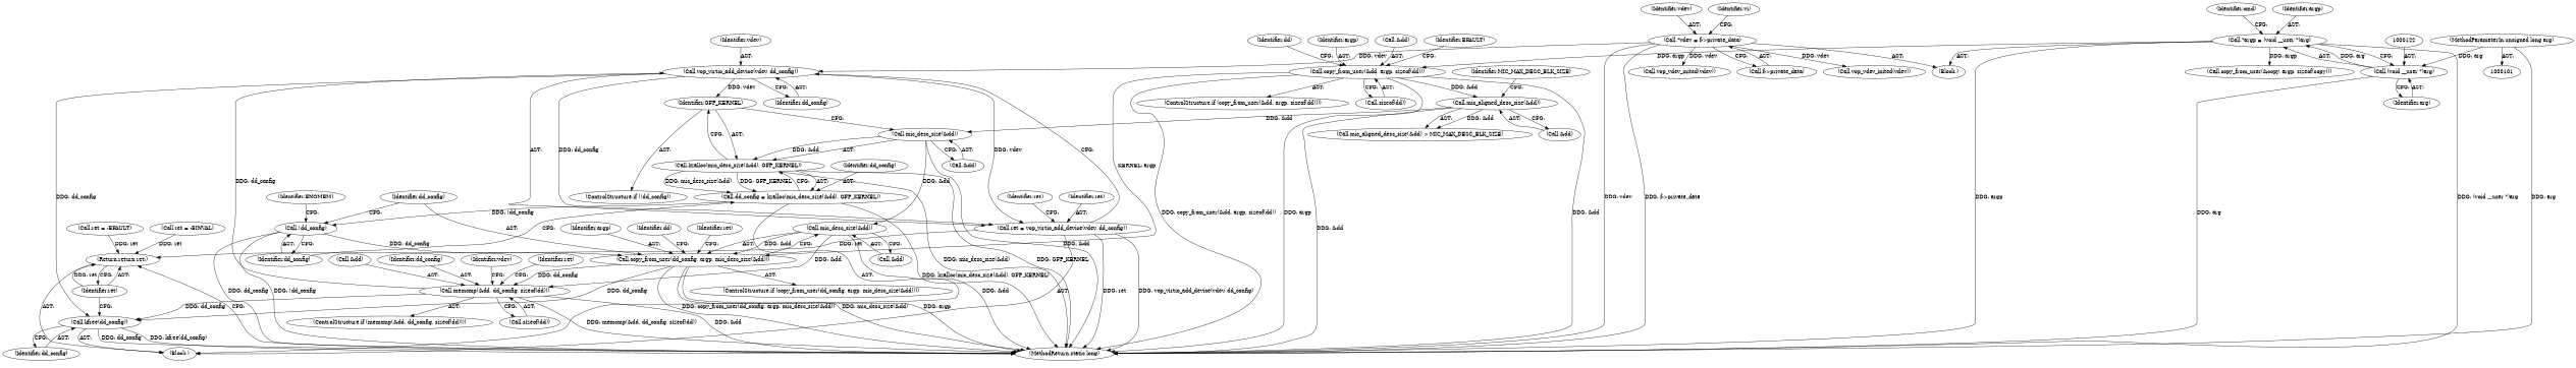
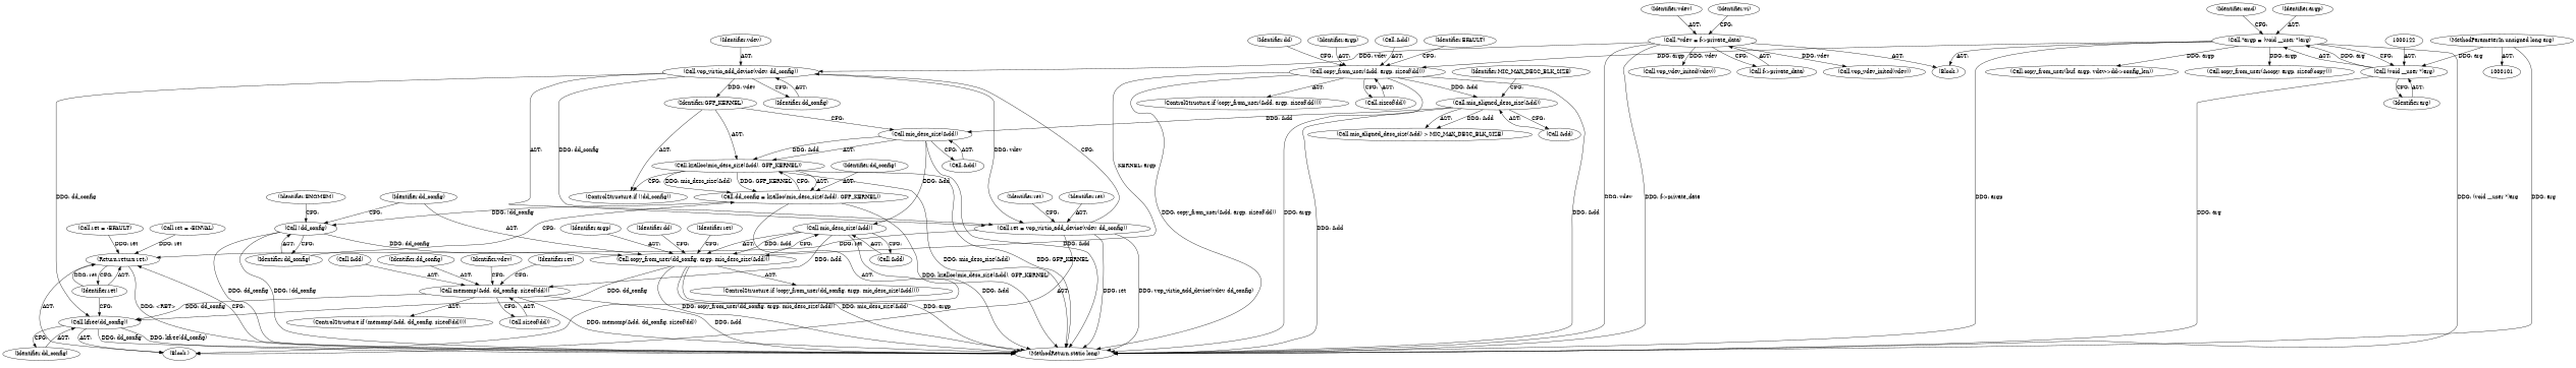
  digraph {
    n1 [label="(Call,vop_virtio_add_device(vdev, dd_config))"]
    n2 [label="(Call,ret = vop_virtio_add_device(vdev, dd_config))"]
    n3 [label="(Call,kfree(dd_config))"]
    n4 [label="(Identifier,dd_config)"]
    n5 [label="(Identifier,GFP_KERNEL)"]
    n6 [label="(MethodReturn,static long)"]
    n7 [label="(Block,)"]
    n8 [label="(Return,return ret;)"]
    n9 [label="(Identifier,dd_config)"]
    n10 [label="(Call,*vdev = f->private_data)"]
    n11 [label="(Call,vop_vdev_inited(vdev))"]
    n12 [label="(Call,f->private_data)"]
    n13 [label="(Block,)"]
    n14 [label="(Call,vop_vdev_inited(vdev))"]
    n15 [label="(Call,memcmp(&dd, dd_config, sizeof(dd)))"]
    n16 [label="(Call,sizeof(dd))"]
    n17 [label="(ControlStructure,if (memcmp(&dd, dd_config, sizeof(dd))))"]
    n18 [label="(Call,mic_desc_size(&dd))"]
    n19 [label="(Call,copy_from_user(dd_config, argp, mic_desc_size(&dd)))"]
    n20 [label="(Call,&dd)"]
    n21 [label="(ControlStructure,if (copy_from_user(dd_config, argp, mic_desc_size(&dd))))"]
    n22 [label="(Call,mic_desc_size(&dd))"]
    n23 [label="(Call,kzalloc(mic_desc_size(&dd), GFP_KERNEL))"]
    n24 [label="(Call,&dd)"]
    n25 [label="(Call,dd_config = kzalloc(mic_desc_size(&dd), GFP_KERNEL))"]
    n26 [label="(Call,mic_aligned_desc_size(&dd))"]
    n27 [label="(Call,&dd)"]
    n28 [label="(Call,mic_aligned_desc_size(&dd) > MIC_MAX_DESC_BLK_SIZE)"]
    n29 [label="(Call,copy_from_user(&dd, argp, sizeof(dd)))"]
    n30 [label="(ControlStructure,if (copy_from_user(&dd, argp, sizeof(dd))))"]
    n31 [label="(Call,sizeof(dd))"]
    n32 [label="(Call,*argp = (void __user *)arg)"]
    n33 [label="(Call,(void __user *)arg)"]
+   n34 [label="(Call,copy_from_user(buf, argp, vdev->dd->config_len))"]
    n35 [label="(Call,copy_from_user(&copy, argp, sizeof(copy)))"]
    n36 [label="(Identifier,arg)"]
    n37 [label="(MethodParameterIn,unsigned long arg)"]
    1000101
    n39 [label="(Call,!dd_config)"]
    n40 [label="(Identifier,dd_config)"]
    n41 [label="(ControlStructure,if (!dd_config))"]
    n42 [label="(Identifier,ret)"]
    n43 [label="(Call,&dd)"]
    n44 [label="(Identifier,dd_config)"]
    n45 [label="(Call,ret = -EINVAL)"]
    n46 [label="(Identifier,dd_config)"]
    n47 [label="(Identifier,vdev)"]
    n48 [label="(Identifier,vdev)"]
    n49 [label="(Identifier,ENOMEM)"]
    n50 [label="(Identifier,ret)"]
    n51 [label="(Identifier,MIC_MAX_DESC_BLK_SIZE)"]
    n52 [label="(Identifier,vdev)"]
    n53 [label="(Identifier,ret)"]
    n54 [label="(Identifier,argp)"]
    n55 [label="(Call,&dd)"]
    n56 [label="(Call,ret = -EFAULT)"]
    n57 [label="(Identifier,dd_config)"]
    n58 [label="(Identifier,EFAULT)"]
    n59 [label="(Identifier,argp)"]
    n60 [label="(Identifier,dd)"]
    n61 [label="(Identifier,vi)"]
    n62 [label="(Identifier,dd)"]
    n63 [label="(Identifier,cmd)"]
    n64 [label="(Identifier,ret)"]
    n65 [label="(Identifier,argp)"]
    n66 [label="(Identifier,ret)"]
    1000122
    n1 -> n2 [label="AST: "]
    n1 -> n2 [label="DDG: vdev"]
    n1 -> n2 [label="DDG: dd_config"]
    n1 -> n3 [label="DDG: dd_config"]
    n1 -> n4 [label="CFG: "]
    n1 -> n5 [label="DDG: vdev"]
    n2 -> n1 [label="CFG: "]
    n2 -> n6 [label="DDG: vop_virtio_add_device(vdev, dd_config)"]
    n2 -> n6 [label="DDG: ret"]
    n2 -> n7 [label="AST: "]
    n2 -> n8 [label="DDG: ret"]
    n3 -> n6 [label="DDG: dd_config"]
    n3 -> n6 [label="DDG: kfree(dd_config)"]
    n3 -> n7 [label="AST: "]
    n3 -> n9 [label="CFG: "]
    n4 -> n1 [label="AST: "]
    n5 -> n22 [label="CFG: "]
    n5 -> n23 [label="AST: "]
    n5 -> n41 [label="AST: "]
    n6 -> n8 [label="CFG: "]
+   n8 -> n6 [label="DDG: <RET>"]
    n8 -> n7 [label="AST: "]
    n8 -> n42 [label="CFG: "]
    n9 -> n3 [label="AST: "]
    n10 -> n1 [label="DDG: vdev"]
    n10 -> n6 [label="DDG: vdev"]
    n10 -> n6 [label="DDG: f->private_data"]
    n10 -> n11 [label="DDG: vdev"]
    n10 -> n12 [label="CFG: "]
    n10 -> n13 [label="AST: "]
    n10 -> n14 [label="DDG: vdev"]
    n12 -> n10 [label="AST: "]
-   n15 -> n1 [label="DDG: dd_config"]
    n15 -> n3 [label="DDG: dd_config"]
    n15 -> n6 [label="DDG: &dd"]
    n15 -> n6 [label="DDG: memcmp(&dd, dd_config, sizeof(dd))"]
    n15 -> n16 [label="CFG: "]
    n15 -> n17 [label="AST: "]
    n16 -> n15 [label="AST: "]
    n18 -> n6 [label="DDG: &dd"]
    n18 -> n15 [label="DDG: &dd"]
    n18 -> n19 [label="AST: "]
    n18 -> n19 [label="DDG: &dd"]
    n18 -> n20 [label="CFG: "]
    n19 -> n3 [label="DDG: dd_config"]
    n19 -> n6 [label="DDG: argp"]
    n19 -> n6 [label="DDG: copy_from_user(dd_config, argp, mic_desc_size(&dd))"]
    n19 -> n6 [label="DDG: mic_desc_size(&dd)"]
-   n19 -> n15 [label="DDG: dd_config"]
    n19 -> n18 [label="CFG: "]
    n19 -> n21 [label="AST: "]
    n20 -> n18 [label="AST: "]
    n22 -> n6 [label="DDG: &dd"]
    n22 -> n18 [label="DDG: &dd"]
    n22 -> n23 [label="AST: "]
    n22 -> n23 [label="DDG: &dd"]
    n22 -> n24 [label="CFG: "]
-   n23 -> n5 [label="CFG: "]
+   n23 -> n41 [label="CFG: "]
    n23 -> n6 [label="DDG: mic_desc_size(&dd)"]
    n23 -> n6 [label="DDG: GFP_KERNEL"]
    n23 -> n25 [label="AST: "]
    n23 -> n25 [label="DDG: mic_desc_size(&dd)"]
    n23 -> n25 [label="DDG: GFP_KERNEL"]
    n24 -> n22 [label="AST: "]
    n25 -> n6 [label="DDG: kzalloc(mic_desc_size(&dd), GFP_KERNEL)"]
    n25 -> n7 [label="AST: "]
    n25 -> n23 [label="CFG: "]
    n25 -> n39 [label="DDG: !dd_config"]
    n26 -> n6 [label="DDG: &dd"]
    n26 -> n22 [label="DDG: &dd"]
    n26 -> n27 [label="CFG: "]
    n26 -> n28 [label="AST: "]
    n26 -> n28 [label="DDG: &dd"]
    n27 -> n26 [label="AST: "]
    n29 -> n6 [label="DDG: &dd"]
    n29 -> n6 [label="DDG: copy_from_user(&dd, argp, sizeof(dd))"]
    n29 -> n6 [label="DDG: argp"]
    n29 -> n19 [label="KERNEL: argp"]
    n29 -> n26 [label="DDG: &dd"]
    n29 -> n30 [label="AST: "]
    n29 -> n31 [label="CFG: "]
    n31 -> n29 [label="AST: "]
    n32 -> n6 [label="DDG: (void __user *)arg"]
    n32 -> n6 [label="DDG: argp"]
    n32 -> n13 [label="AST: "]
    n32 -> n29 [label="DDG: argp"]
    n32 -> n33 [label="CFG: "]
+   n32 -> n34 [label="DDG: argp"]
    n32 -> n35 [label="DDG: argp"]
    n33 -> n6 [label="DDG: arg"]
    n33 -> n32 [label="AST: "]
    n33 -> n32 [label="DDG: arg"]
    n33 -> n36 [label="CFG: "]
    n36 -> n33 [label="AST: "]
    n37 -> n6 [label="DDG: arg"]
    n37 -> n33 [label="DDG: arg"]
    n37 -> 1000101 [label="AST: "]
    n39 -> n6 [label="DDG: dd_config"]
    n39 -> n6 [label="DDG: !dd_config"]
    n39 -> n19 [label="DDG: dd_config"]
    n39 -> n40 [label="CFG: "]
    n40 -> n25 [label="CFG: "]
    n40 -> n39 [label="AST: "]
    n42 -> n3 [label="CFG: "]
    n42 -> n8 [label="AST: "]
    n42 -> n8 [label="DDG: ret"]
    n43 -> n15 [label="AST: "]
    n44 -> n25 [label="AST: "]
    n45 -> n8 [label="DDG: ret"]
    n46 -> n15 [label="AST: "]
    n47 -> n10 [label="AST: "]
    n48 -> n15 [label="CFG: "]
    n49 -> n39 [label="CFG: "]
    n50 -> n19 [label="CFG: "]
    n51 -> n26 [label="CFG: "]
    n52 -> n1 [label="AST: "]
    n53 -> n15 [label="CFG: "]
    n54 -> n29 [label="AST: "]
    n55 -> n29 [label="AST: "]
    n56 -> n8 [label="DDG: ret"]
    n57 -> n19 [label="AST: "]
    n57 -> n39 [label="CFG: "]
    n58 -> n29 [label="CFG: "]
    n59 -> n19 [label="AST: "]
    n60 -> n19 [label="CFG: "]
    n61 -> n10 [label="CFG: "]
    n62 -> n29 [label="CFG: "]
    n63 -> n32 [label="CFG: "]
    n64 -> n2 [label="CFG: "]
    n65 -> n32 [label="AST: "]
    n66 -> n2 [label="AST: "]
    1000122 -> n33 [label="AST: "]
  }
